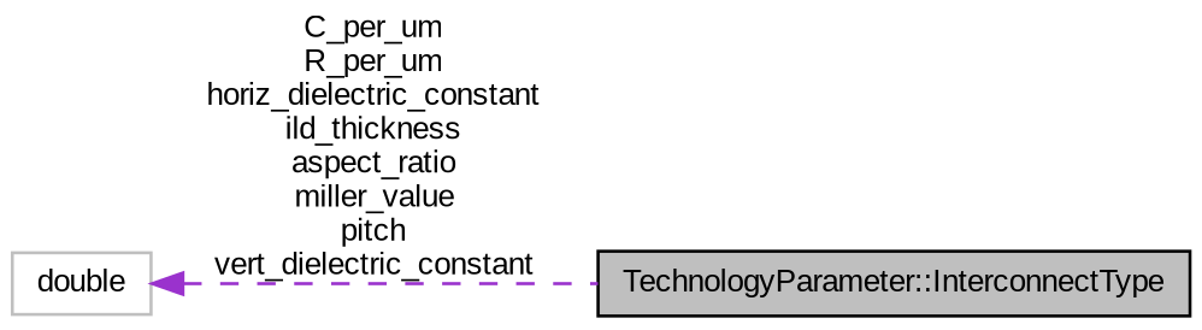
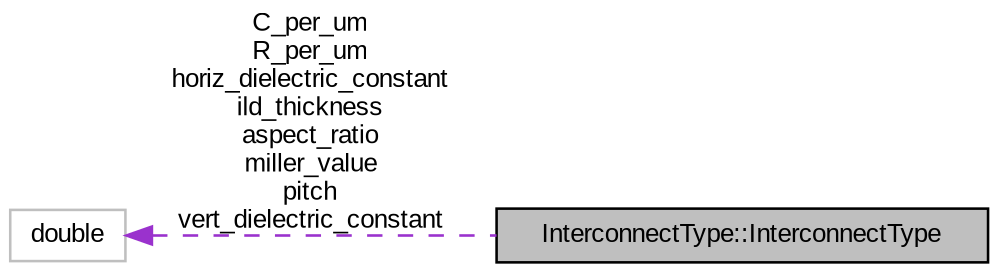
  digraph {
    rankdir=LR
    fontname="Liberation Sans"
    node [fontname="Liberation Sans" fontsize=10 shape=record]
-   n1 [color=black fillcolor=grey75 fontcolor=black height=0.2 label="TechnologyParameter::InterconnectType" style=filled width=0.4]
+   n1 [color=black fillcolor=grey75 fontcolor=black height=0.2 label="InterconnectType::InterconnectType" style=filled width=0.4]
    n2 [color=grey75 height=0.2 label=double width=0.4]
    n2 -> n1 [color=darkorchid3 dir=back fontname="Liberation Sans" fontsize=10 label="C_per_um\nR_per_um\nhoriz_dielectric_constant\nild_thickness\naspect_ratio\nmiller_value\npitch\nvert_dielectric_constant" labelfontname=FreeSans labelfontsize=10 style=dashed]
  }
